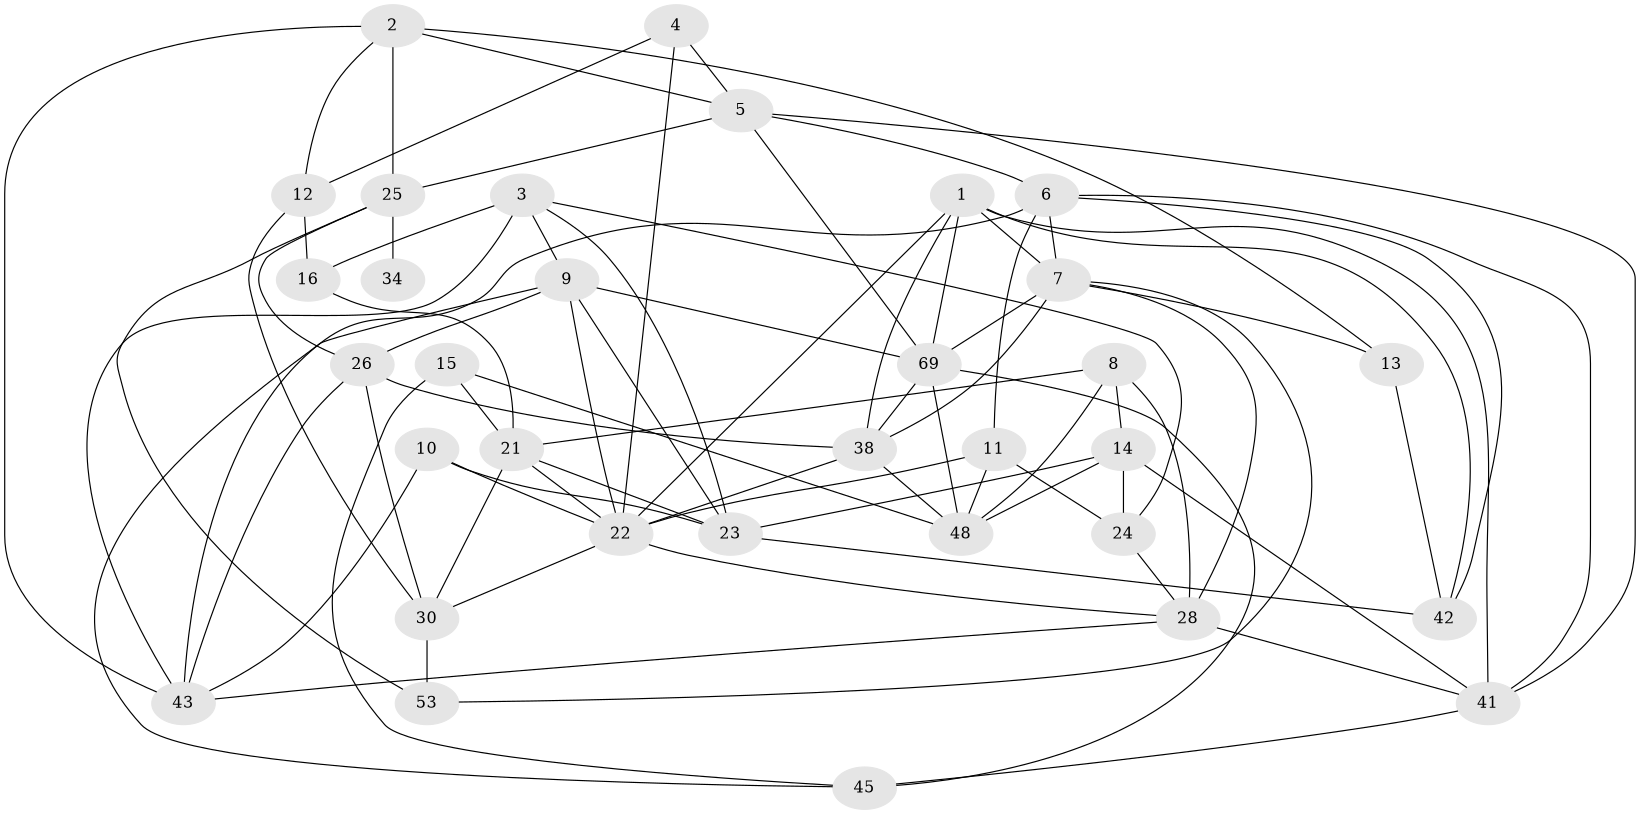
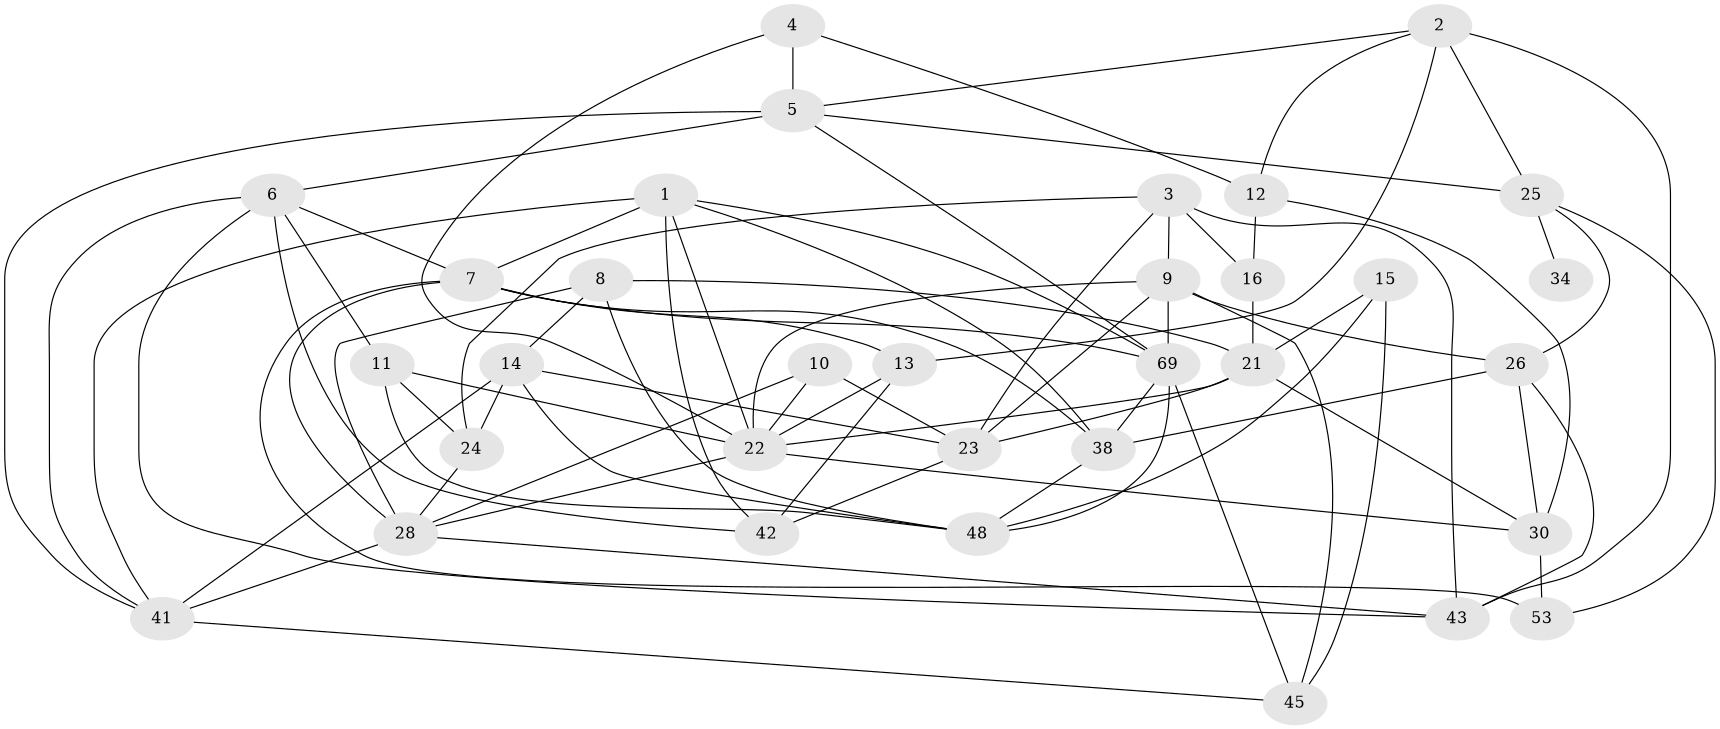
  graph {
    node [color=gray90 style=filled]
    1 [super="+17"]
    7 [super="+36"]
    n3 [label=69 super="+35"]
    22 [super="+37"]
    38 [super="+50"]
    41 [super="+46"]
    42 [super="+47"]
    13 [super="+49"]
    28 [super="+40"]
    53
    48 [super="+58"]
    45 [super="+51"]
    30 [super="+32"]
    2 [super="+18"]
    5 [super="+33"]
    12 [super="+39"]
    25 [super="+56"]
    43 [super="+54"]
    6 [super="+44"]
    16 [super="+52"]
    26
    34
    3 [super="+29"]
    9 [super="+20"]
    23 [super="+55"]
    24
    21 [super="+57"]
    4
    11
    14 [super="+31"]
    8 [super="+27"]
    10
    15
    1 -- 7 [weight=2]
    1 -- n3
    1 -- 22
    1 -- 38
    1 -- 41
    1 -- 42
    7 -- n3
    7 -- 38
    7 -- 13
    7 -- 28
    7 -- 53
    n3 -- 38
    n3 -- 48
    n3 -- 45
    22 -- 28
    22 -- 30
    38 -- 48
    41 -- 45
-   38 -- 22
+   13 -- 22
    13 -- 42
    28 -- 41 [weight=2]
    28 -- 43
    30 -- 53
    2 -- 13
    2 -- 5
    2 -- 12
    2 -- 25 [weight=2]
    2 -- 43
    5 -- n3
    5 -- 41 [weight=2]
    5 -- 25
    5 -- 6
    12 -- 30 [weight=2]
    12 -- 16
    25 -- 53
    25 -- 26
    25 -- 34
    6 -- 7
    6 -- 41
    6 -- 42
    6 -- 43 [weight=2]
    6 -- 11
    16 -- 21
    26 -- 38
    26 -- 30
    26 -- 43
    3 -- 43
    3 -- 16 [weight=2]
    3 -- 9
    3 -- 23
    3 -- 24
    9 -- n3
    9 -- 22
    9 -- 45
    9 -- 26
    9 -- 23
    23 -- 42
    24 -- 28
    21 -- 22
    21 -- 30
    21 -- 23
    4 -- 22
    4 -- 5
    4 -- 12
    11 -- 22
    11 -- 48
    11 -- 24
    14 -- 41
    14 -- 48
    14 -- 23
    14 -- 24
    8 -- 28
    8 -- 48
    8 -- 21
    8 -- 14
    10 -- 22
-   10 -- 43
+   10 -- 28
    10 -- 23
    15 -- 48
    15 -- 45
    15 -- 21
  }
